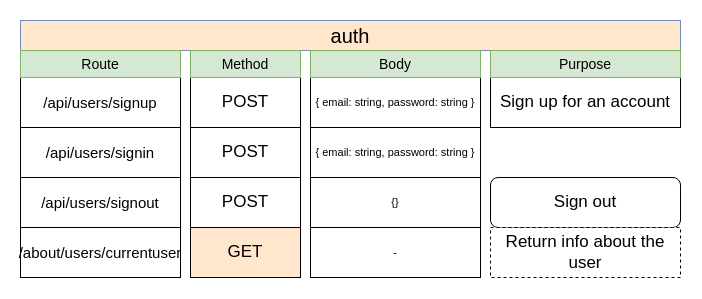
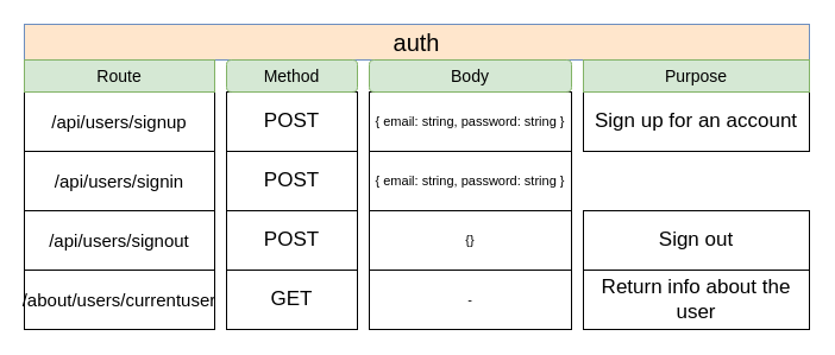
  <mxCell id="0" />
  <mxCell id="1" parent="0" />
  <mxCell id="2" value="auth" style="rounded=0;whiteSpace=wrap;html=1;fontSize=20;align=center;fillColor=#ffe6cc;strokeColor=#6c8ebf;fontStyle=0;fontColor=#000000;" parent="1" vertex="1"><mxGeometry x="20" y="20" width="660" height="30" as="geometry" /></mxCell>
  <mxCell id="3" value="POST" style="rounded=0;whiteSpace=wrap;html=1;fontSize=17;align=center;" parent="1" vertex="1"><mxGeometry x="190" y="77" width="110" height="50" as="geometry" /></mxCell>
  <mxCell id="4" value="/api/users/signup" style="rounded=0;whiteSpace=wrap;html=1;fontSize=15;align=center;" parent="1" vertex="1"><mxGeometry x="20" y="77" width="160" height="50" as="geometry" /></mxCell>
  <mxCell id="5" value="{ email: string, password: string }" style="rounded=0;whiteSpace=wrap;html=1;fontSize=11;align=center;" parent="1" vertex="1"><mxGeometry x="310" y="77" width="170" height="50" as="geometry" /></mxCell>
  <mxCell id="6" value="Sign up for an account" style="rounded=0;whiteSpace=wrap;html=1;fontSize=17;align=center;" parent="1" vertex="1"><mxGeometry x="490" y="77" width="190" height="50" as="geometry" /></mxCell>
- <mxCell id="7" value="Method" style="rounded=0;whiteSpace=wrap;html=1;fontSize=14;align=center;fillColor=#d5e8d4;strokeColor=#82b366;fontColor=#000000;" parent="1" vertex="1"><mxGeometry x="190" y="50" width="110" height="27" as="geometry" /></mxCell>
+ <mxCell id="7" value="Method" style="whiteSpace=wrap;html=1;fontSize=14;align=center;fillColor=#d5e8d4;strokeColor=#82b366;fontColor=#000000;rounded=1;" parent="1" vertex="1"><mxGeometry x="190" y="50" width="110" height="27" as="geometry" /></mxCell>
  <mxCell id="8" value="Route" style="rounded=0;whiteSpace=wrap;html=1;fontSize=14;align=center;fillColor=#d5e8d4;strokeColor=#82b366;fontColor=#000000;" parent="1" vertex="1"><mxGeometry x="20" y="50" width="160" height="27" as="geometry" /></mxCell>
- <mxCell id="9" value="Body" style="rounded=0;whiteSpace=wrap;html=1;fontSize=14;align=center;fillColor=#d5e8d4;strokeColor=#82b366;fontColor=#000000;" parent="1" vertex="1"><mxGeometry x="310" y="50" width="170" height="27" as="geometry" /></mxCell>
+ <mxCell id="9" value="Body" style="whiteSpace=wrap;html=1;fontSize=14;align=center;fillColor=#d5e8d4;strokeColor=#82b366;fontColor=#000000;rounded=1;" parent="1" vertex="1"><mxGeometry x="310" y="50" width="170" height="27" as="geometry" /></mxCell>
  <mxCell id="10" value="Purpose" style="rounded=0;whiteSpace=wrap;html=1;fontSize=14;align=center;fillColor=#d5e8d4;strokeColor=#82b366;fontColor=#000000;" parent="1" vertex="1"><mxGeometry x="490" y="50" width="190" height="27" as="geometry" /></mxCell>
  <mxCell id="11" value="POST" style="rounded=0;whiteSpace=wrap;html=1;fontSize=17;align=center;" parent="1" vertex="1"><mxGeometry x="190" y="127" width="110" height="50" as="geometry" /></mxCell>
  <mxCell id="12" value="/api/users/signin" style="rounded=0;whiteSpace=wrap;html=1;fontSize=15;align=center;" parent="1" vertex="1"><mxGeometry x="20" y="127" width="160" height="50" as="geometry" /></mxCell>
  <mxCell id="13" value="{ email: string, password: string }" style="rounded=0;whiteSpace=wrap;html=1;fontSize=11;align=center;" parent="1" vertex="1"><mxGeometry x="310" y="127" width="170" height="50" as="geometry" /></mxCell>
  <mxCell id="14" value="POST" style="rounded=0;whiteSpace=wrap;html=1;fontSize=17;align=center;" parent="1" vertex="1"><mxGeometry x="190" y="177" width="110" height="50" as="geometry" /></mxCell>
  <mxCell id="15" value="/api/users/signout" style="rounded=0;whiteSpace=wrap;html=1;fontSize=15;align=center;" parent="1" vertex="1"><mxGeometry x="20" y="177" width="160" height="50" as="geometry" /></mxCell>
  <mxCell id="16" value="{}" style="rounded=0;whiteSpace=wrap;html=1;fontSize=11;align=center;" parent="1" vertex="1"><mxGeometry x="310" y="177" width="170" height="50" as="geometry" /></mxCell>
- <mxCell id="17" value="Sign out" style="whiteSpace=wrap;html=1;fontSize=17;align=center;rounded=1;" parent="1" vertex="1"><mxGeometry x="490" y="177" width="190" height="50" as="geometry" /></mxCell>
- <mxCell id="18" value="GET" style="rounded=0;whiteSpace=wrap;html=1;fontSize=17;align=center;fillColor=#ffe6cc;" parent="1" vertex="1"><mxGeometry x="190" y="227" width="110" height="50" as="geometry" /></mxCell>
+ <mxCell id="17" value="Sign out" style="rounded=0;whiteSpace=wrap;html=1;fontSize=17;align=center;" parent="1" vertex="1"><mxGeometry x="490" y="177" width="190" height="50" as="geometry" /></mxCell>
+ <mxCell id="18" value="GET" style="rounded=0;whiteSpace=wrap;html=1;fontSize=17;align=center;" parent="1" vertex="1"><mxGeometry x="190" y="227" width="110" height="50" as="geometry" /></mxCell>
  <mxCell id="19" value="/about/users/currentuser" style="rounded=0;whiteSpace=wrap;html=1;fontSize=15;align=center;" parent="1" vertex="1"><mxGeometry x="20" y="227" width="160" height="50" as="geometry" /></mxCell>
  <mxCell id="20" value="-" style="rounded=0;whiteSpace=wrap;html=1;fontSize=11;align=center;" parent="1" vertex="1"><mxGeometry x="310" y="227" width="170" height="50" as="geometry" /></mxCell>
- <mxCell id="21" value="Return info about the user" style="rounded=0;whiteSpace=wrap;html=1;fontSize=17;align=center;dashed=1;" parent="1" vertex="1"><mxGeometry x="490" y="227" width="190" height="50" as="geometry" /></mxCell>
+ <mxCell id="21" value="Return info about the user" style="rounded=0;whiteSpace=wrap;html=1;fontSize=17;align=center;" parent="1" vertex="1"><mxGeometry x="490" y="227" width="190" height="50" as="geometry" /></mxCell>
